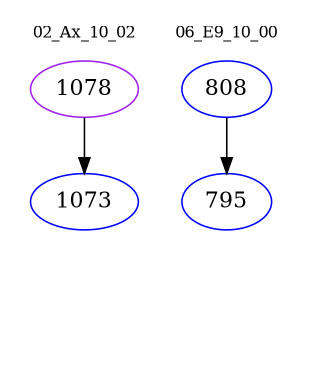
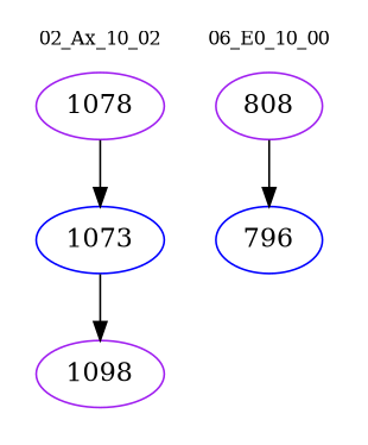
  digraph {
    node [color=purple]
    edge [color=black]
    n1 [label=1078]
    n2 [color=blue label=1073]
-   n4 [color=blue label=808]
-   n5 [color=blue label=795]
+   n3 [label=1098]
+   n4 [label=808]
+   n5 [color=blue label=796]
    subgraph cluster_1 {
      color=white
      fontsize=10
      label="02_Ax_10_02"
      n1
      n2
+     n3
    }
    subgraph cluster_2 {
      color=white
      fontsize=10
-     label="06_E9_10_00"
+     label="06_E0_10_00"
      n4
      n5
    }
    n1 -> n2
+   n2 -> n3
    n4 -> n5
  }
